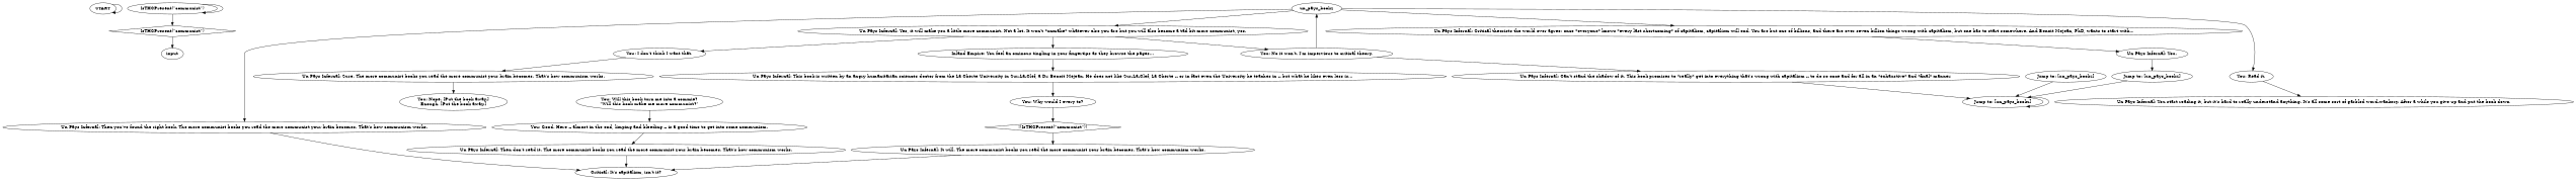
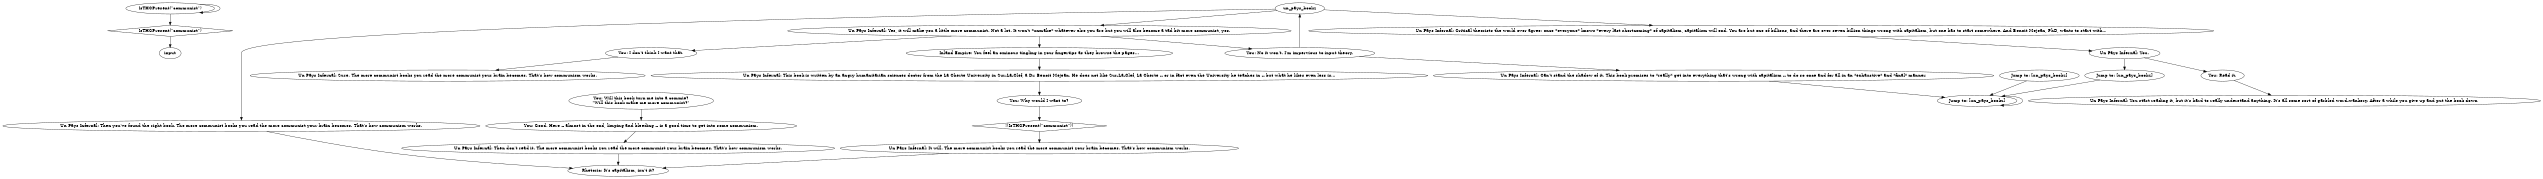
  digraph {
-   n1 [label=START]
    n2 [label=input]
    n3 [label=un_pays_bookz]
    n4 [label="Un Pays Infernal: Yes, it will make you a little more communist. Not a lot. It won't *unmake* whatever else you are but you will also become a tad bit more communist, yes."]
    n5 [label="Un Pays Infernal: Critical theorists the world over agree: once *everyone* knows *every last shortcoming* of capitalism, capitalism will end. You are but one of billions, and there are over seven billion things wrong with capitalism, but one has to start somewhere. And Benoit Mejean, PhD, wants to start with..."]
    n6 [label="Un Pays Infernal: Then you've found the right book. The more communist books you read the more communist your brain becomes. That's how communism works."]
    n7 [label="You: Read it."]
    n8 [label="Inland Empire: You feel an ominous tingling in your fingertips as they browse the pages..."]
-   n9 [label="You: No it won't. I'm impervious to critical theory."]
+   n9 [label="You: No it won't. I'm impervious to input theory."]
    n10 [label="You: I don't think I want that."]
    n11 [label="Un Pays Infernal: This book is written by an angry humanitarian sciences doctor from the La Cherte University in Sur-La-Clef, a Dr. Benoit Mejean. He does not like Sur-La-Clef, La Cherte -- or in fact even the University he teaches in -- but what he likes even less is..."]
    n12 [label="Un Pays Infernal: Can't stand the shadow of it. This book promises to *really* get into everything that's wrong with capitalism -- to do so once and for all in an *exhaustive* and *final* manner."]
    n13 [label="Un Pays Infernal: Sure. The more communist books you read the more communist your brain becomes. That's how communism works."]
-   n14 [label="You: Why would I every to?"]
+   n14 [label="You: Why would I want to?"]
    n15 [label="!(IsTHCPresent(\"communist\"))" shape=diamond]
    n16 [label="Un Pays Infernal: It will. The more communist books you read the more communist your brain becomes. That's how communism works."]
-   n17 [label="Critical: It's capitalism, isn't it?"]
+   n17 [label="Rhetoric: It's capitalism, isn't it?"]
    n18 [label="Jump to: [un_pays_bookz]"]
    n19 [label="Jump to: [un_pays_bookz]"]
    n20 [label="Un Pays Infernal: You."]
    n21 [label="Un Pays Infernal: You start reading it, but it's hard to really understand anything. It's all some sort of garbled word-wankery. After a while you give up and put the book down."]
    n22 [label="You: Good. Here -- almost in the end, limping and bleeding -- is a good time to get into some communism."]
    n23 [label="Un Pays Infernal: Then don't read it. The more communist books you read the more communist your brain becomes. That's how communism works."]
    n24 [label="IsTHCPresent(\"communist\")"]
    n25 [label="IsTHCPresent(\"communist\")" shape=diamond]
    n26 [label="You: Will this book turn me into a commie?\n\"Will this book make me more communist?\""]
-   n27 [label="You: Nope. [Put the book away.]\nEnough. [Put the book away.]"]
    n28 [label="Jump to: [un_pays_bookz]"]
-   n1 -> n1
    n3 -> n4
    n3 -> n5
    n3 -> n6
-   n3 -> n7
+   n20 -> n7
    n4 -> n8
    n4 -> n9
    n4 -> n10
    n5 -> n20
    n6 -> n17
    n7 -> n21
    n8 -> n11
    n9 -> n3
    n9 -> n12
    n10 -> n13
    n11 -> n14
    n12 -> n19
-   n13 -> n27
    n14 -> n15
    n15 -> n16
    n16 -> n17
    n18 -> n19
    n19 -> n19
    n20 -> n18
    n22 -> n23
    n23 -> n17
    n24 -> n24
    n24 -> n25
    n25 -> n2
    n26 -> n22
    n28 -> n19
  }
